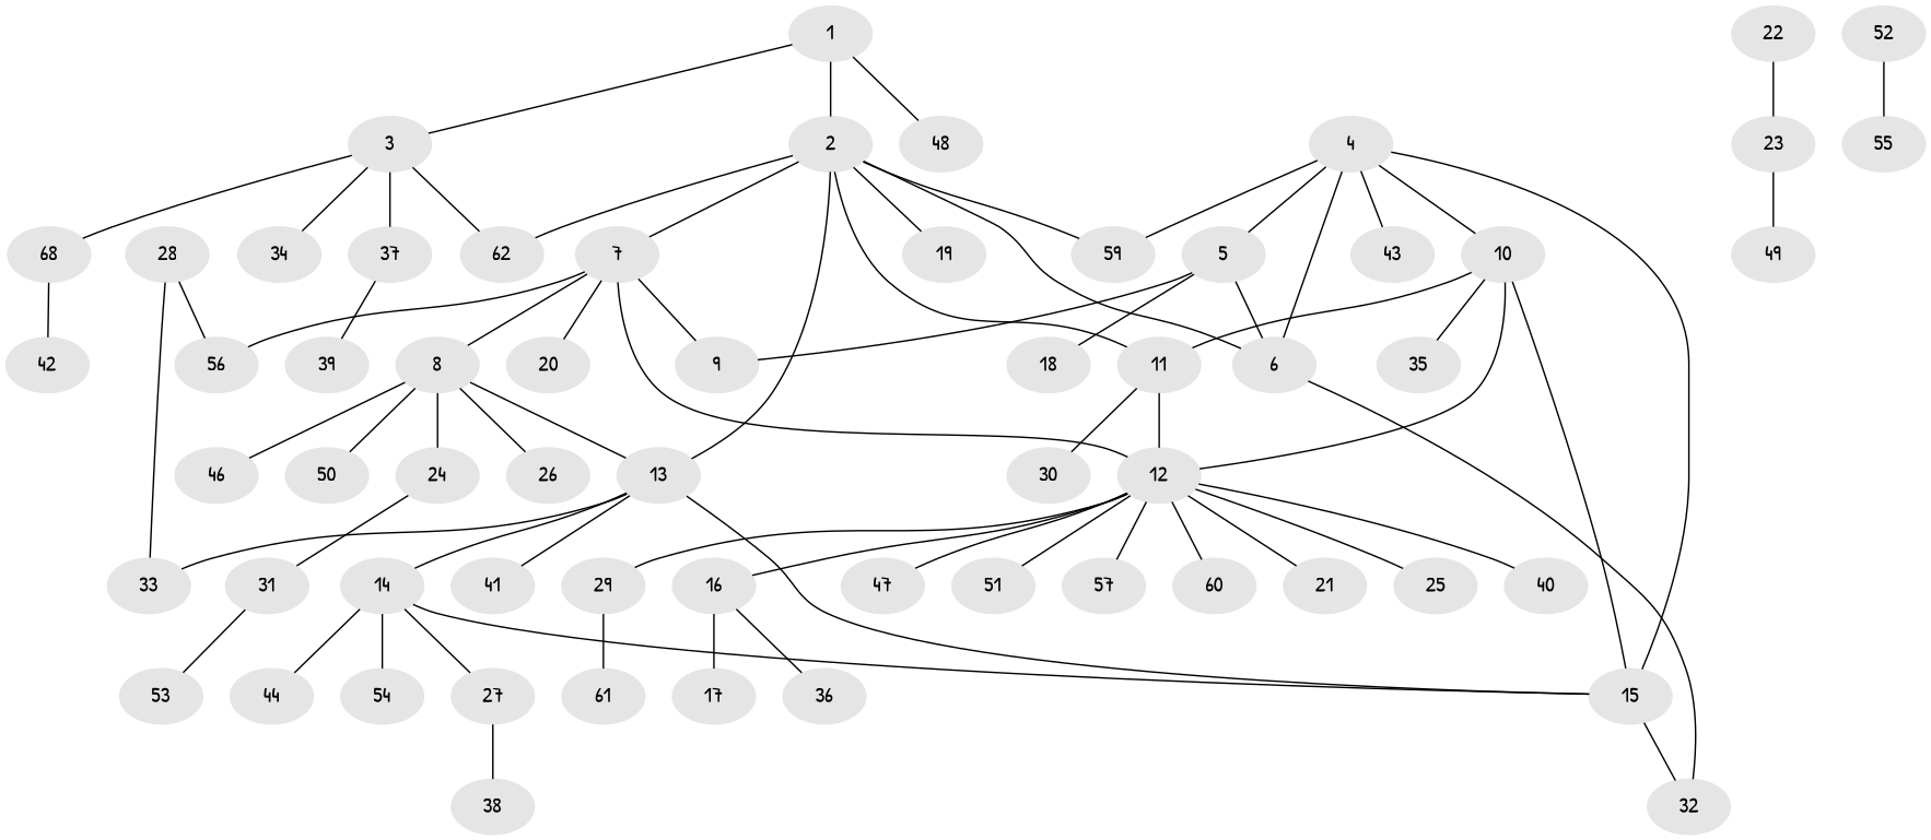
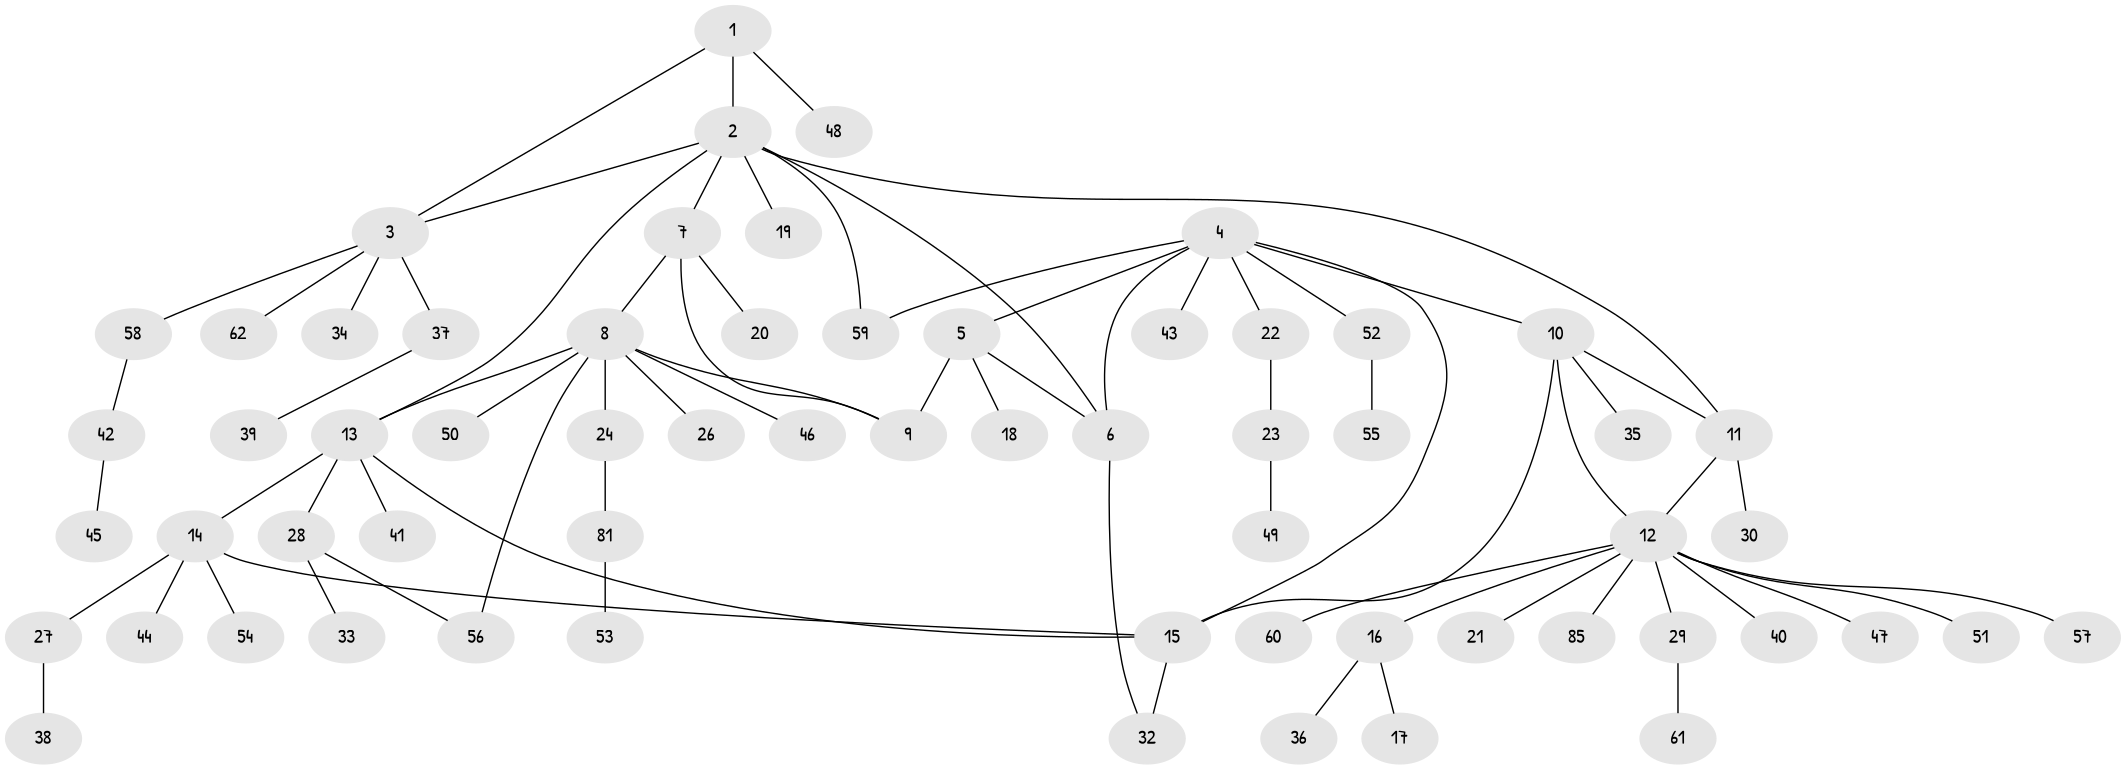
  graph {
    fontname="Patrick Hand"
    node [color=gray90 fontname="Patrick Hand" style=filled]
    edge [fontname="Patrick Hand"]
    1
    2
    3
    48
    6
    7
    11
    13
    19
    59
    34
    37
-   58 [label=68]
+   58
    62
    32
    9
    8
    12
    20
    56
    30
    15
    14
    28
    41
    39
    42
    4
    5
    10
    22
    43
    52
    18
    35
    23
    55
    24
    26
    46
    50
    16
    21
-   25
+   25 [label=85]
    29
    40
    47
    51
    57
    60
-   31
+   31 [label=81]
    17
    36
    61
    27
    44
    54
    33
    38
    49
    53
+   45
    1 -- 2
    1 -- 3
    1 -- 48
-   2 -- 62
+   2 -- 3
    2 -- 6
    2 -- 7
    2 -- 11
    2 -- 13
    2 -- 19
    2 -- 59
    3 -- 34
    3 -- 37
    3 -- 58
    3 -- 62
    6 -- 32
    7 -- 9
    7 -- 8
-   7 -- 12
    7 -- 20
-   7 -- 56
+   8 -- 56
    11 -- 12
    11 -- 30
    13 -- 15
    13 -- 14
-   13 -- 33
+   13 -- 28
    13 -- 41
    37 -- 39
    58 -- 42
    8 -- 13
+   8 -- 9
    8 -- 24
    8 -- 26
    8 -- 46
    8 -- 50
    12 -- 16
    12 -- 21
    12 -- 25
    12 -- 29
    12 -- 40
    12 -- 47
    12 -- 51
    12 -- 57
    12 -- 60
    15 -- 32
    14 -- 15
    14 -- 27
    14 -- 44
    14 -- 54
    28 -- 56
    28 -- 33
+   42 -- 45
    4 -- 6
    4 -- 59
    4 -- 15
    4 -- 5
    4 -- 10
+   4 -- 22
    4 -- 43
+   4 -- 52
    5 -- 6
    5 -- 9
    5 -- 18
    10 -- 11
    10 -- 12
    10 -- 15
    10 -- 35
    22 -- 23
    52 -- 55
    23 -- 49
    24 -- 31
    16 -- 17
    16 -- 36
    29 -- 61
    31 -- 53
    27 -- 38
  }
